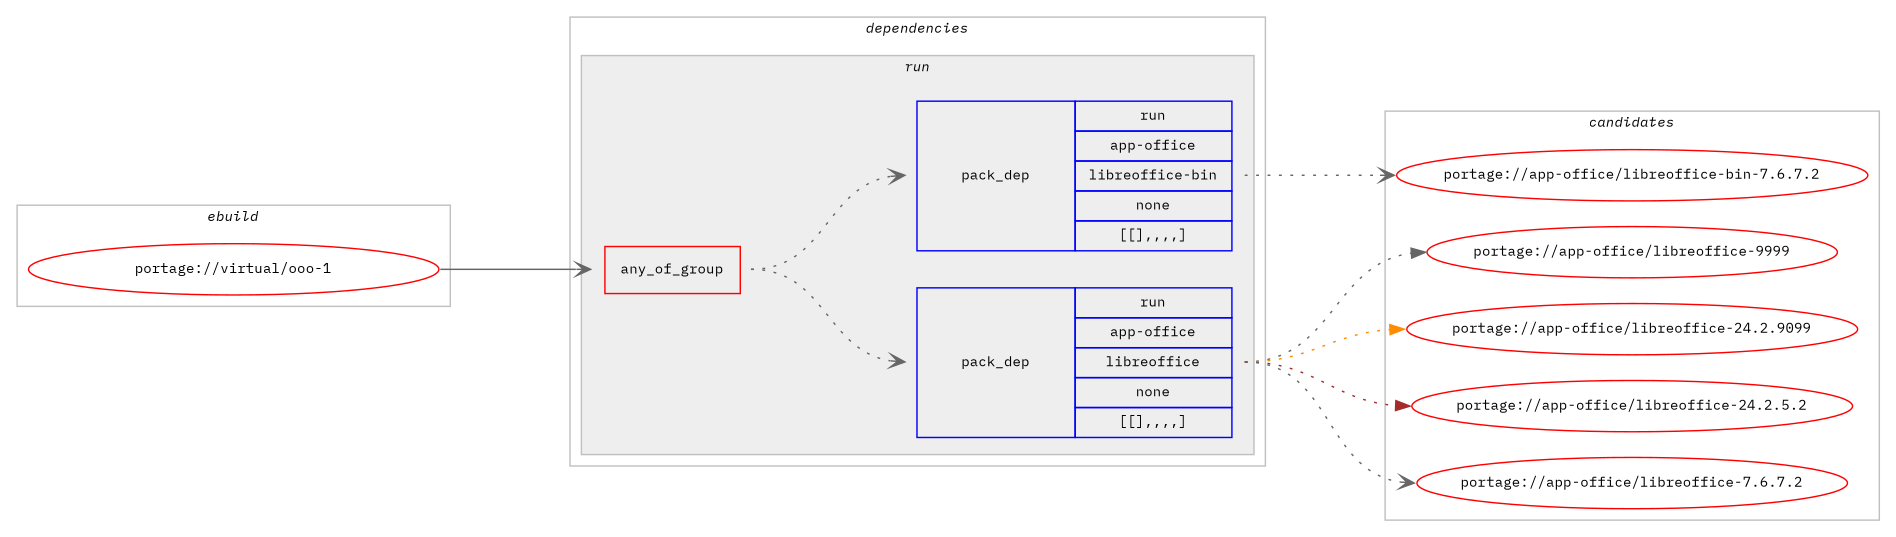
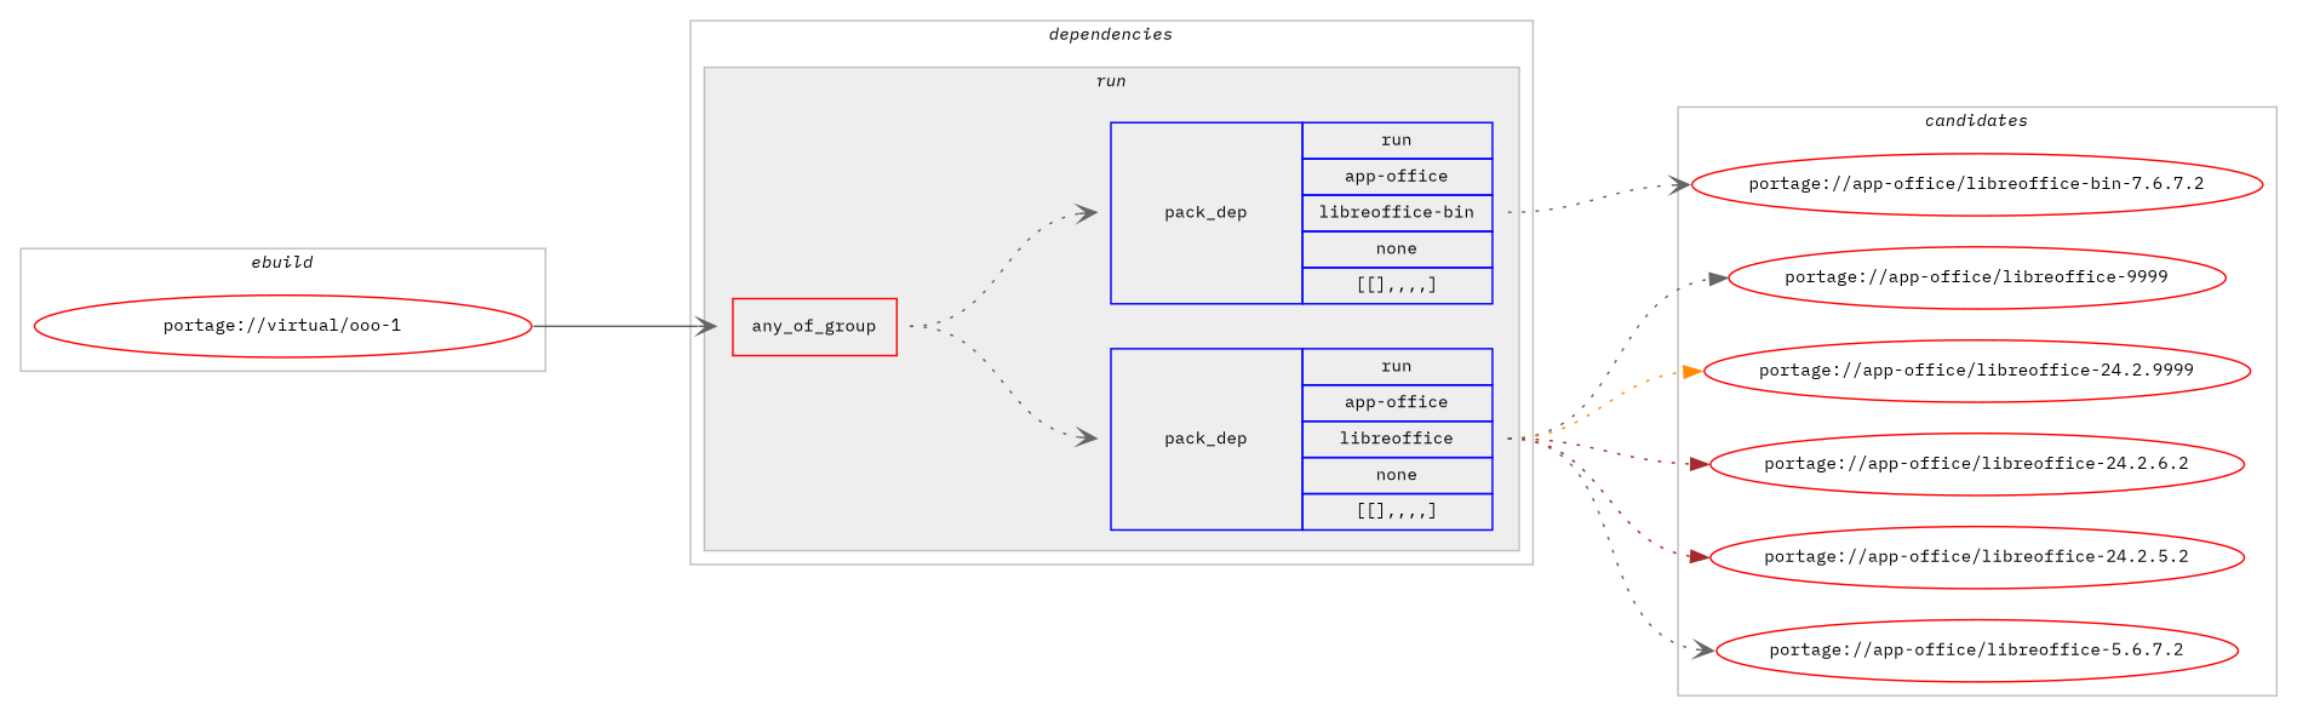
  digraph {
    compound=true
    concentrate=true
    fontname="IBM Plex Mono"
    fontsize=10
    newrank=true
    rankdir=LR
    ranksep=1.5
    node [color=red fontname="IBM Plex Mono" fontsize=10]
    edge [arrowhead=vee color=gray40 fontname="IBM Plex Mono" headport=w style=dotted tailport=e weight=100]
    n1 [label="portage://virtual/ooo-1" width=4]
    n2 [color=blue label=<<TABLE BORDER="0" CELLBORDER="1" CELLSPACING="0" CELLPADDING="4" WIDTH="220"><TR><TD ROWSPAN="6" CELLPADDING="30">pack_dep</TD></TR><TR><TD WIDTH="110">run</TD></TR><TR><TD>app-office</TD></TR><TR><TD>libreoffice</TD></TR><TR><TD>none</TD></TR><TR><TD>[[],,,,]</TD></TR></TABLE>> shape=none]
    n3 [color=blue label=<<TABLE BORDER="0" CELLBORDER="1" CELLSPACING="0" CELLPADDING="4" WIDTH="220"><TR><TD ROWSPAN="6" CELLPADDING="30">pack_dep</TD></TR><TR><TD WIDTH="110">run</TD></TR><TR><TD>app-office</TD></TR><TR><TD>libreoffice-bin</TD></TR><TR><TD>none</TD></TR><TR><TD>[[],,,,]</TD></TR></TABLE>> shape=none]
    n4 [label=<<TABLE BORDER="0" CELLBORDER="1" CELLSPACING="0" CELLPADDING="4"><TR><TD CELLPADDING="10">any_of_group</TD></TR></TABLE>> shape=none]
    n5 [label="portage://app-office/libreoffice-9999" width=4]
-   n6 [label="portage://app-office/libreoffice-24.2.9099" width=4]
+   n6 [label="portage://app-office/libreoffice-24.2.9999" width=4]
+   n7 [label="portage://app-office/libreoffice-24.2.6.2" width=4]
    n8 [label="portage://app-office/libreoffice-24.2.5.2" width=4]
-   n9 [label="portage://app-office/libreoffice-7.6.7.2" width=4]
+   n9 [label="portage://app-office/libreoffice-5.6.7.2" width=4]
    n10 [label="portage://app-office/libreoffice-bin-7.6.7.2" width=4]
    subgraph cluster_1 {
      color=gray
      label=<<i>ebuild</i>>
      n1
    }
    subgraph cluster_2 {
      color=gray
      label=<<i>dependencies</i>>
      subgraph cluster_3 {
        color=gray
        fillcolor="#eeeeee"
        label=<<i>compile</i>>
        style=filled
      }
      subgraph cluster_4 {
        color=gray
        fillcolor="#eeeeee"
        label=<<i>compile and run</i>>
        style=filled
      }
      subgraph cluster_5 {
        color=gray
        fillcolor="#eeeeee"
        label=<<i>run</i>>
        style=filled
        subgraph sub_6 {
          color=gray
          fillcolor="#eeeeee"
          label=<<i>run</i>>
          style=filled
          n4
          subgraph sub_7 {
            color=gray
            fillcolor="#eeeeee"
            label=<<i>run</i>>
            style=filled
            n2
          }
          subgraph sub_8 {
            color=gray
            fillcolor="#eeeeee"
            label=<<i>run</i>>
            style=filled
            n3
          }
        }
      }
    }
    subgraph cluster_9 {
      color=gray
      label=<<i>candidates</i>>
      rank=same
      subgraph sub_10 {
        color=black
        label=<<i>candidates</i>>
        nodesep=1
        rank=same
        n5
        n6
+       n7
        n8
        n9
      }
      subgraph sub_11 {
        color=black
        label=<<i>candidates</i>>
        nodesep=1
        rank=same
        n10
      }
    }
    n1 -> n4 [style=solid weight=20]
    n2 -> n5 [arrowhead=normal]
    n2 -> n6 [arrowhead=normal color=darkorange]
+   n2 -> n7 [arrowhead=normal color=brown]
    n2 -> n8 [arrowhead=normal color=brown]
    n2 -> n9
    n3 -> n10
    n4 -> n2 [weight=20]
    n4 -> n3 [weight=20]
  }
